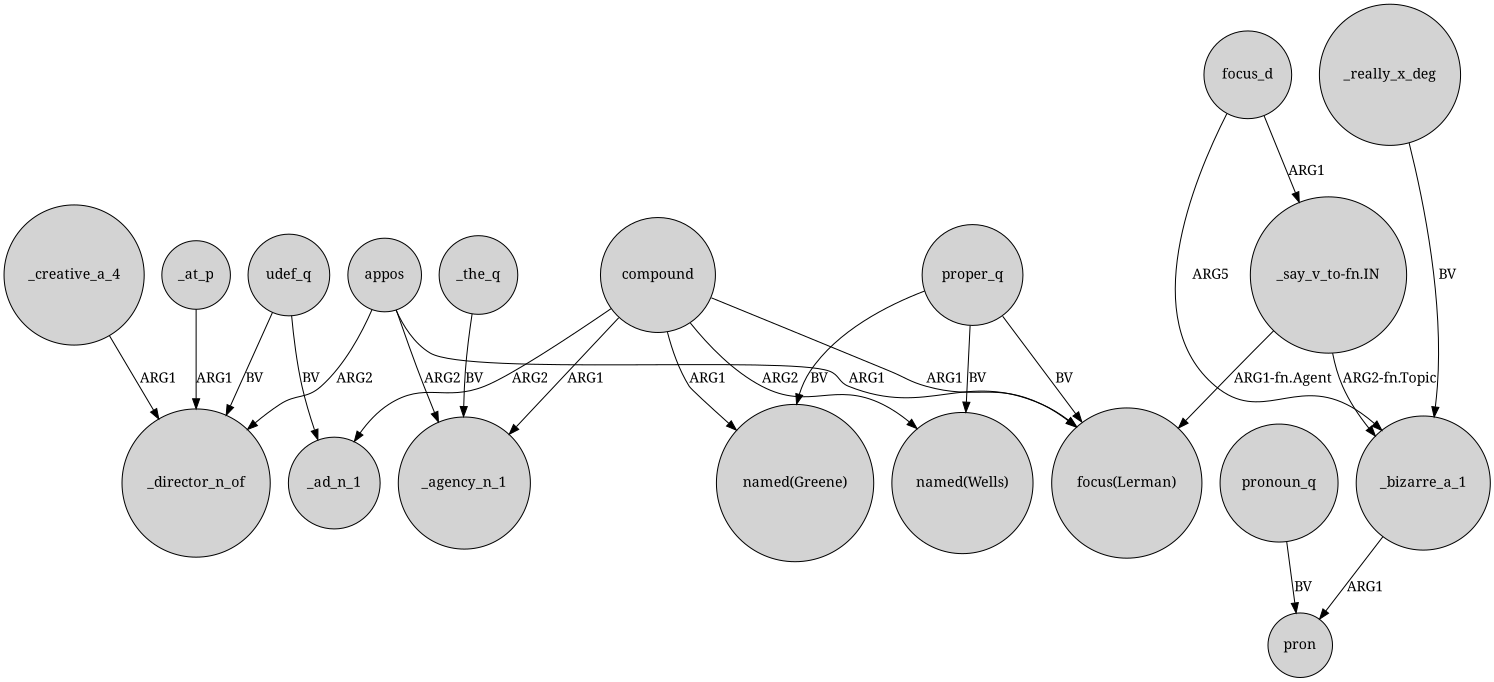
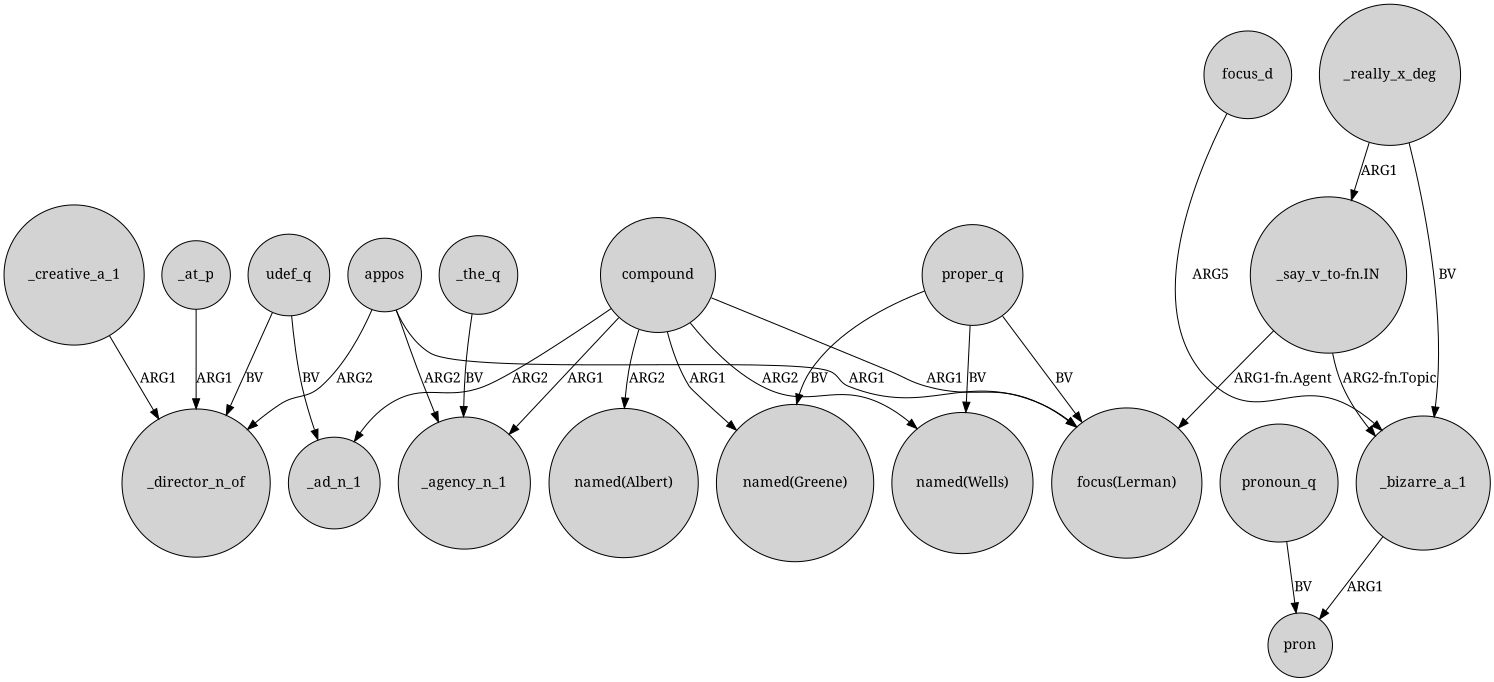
  digraph {
    fontname="Noto Serif"
    node [fontname="Noto Serif" shape=circle style=filled]
    edge [fontname="Noto Serif"]
    n1 [label="focus(Lerman)"]
    appos
    _director_n_of
    _agency_n_1
    _the_q
    compound
+   "named(Albert)"
    _ad_n_1
    "named(Greene)"
    "named(Wells)"
-   _creative_a_1 [label=_creative_a_4]
+   _creative_a_1
    proper_q
    _bizarre_a_1
    pron
    pronoun_q
    focus_d
    "_say_v_to-fn.IN"
    _at_p
    udef_q
    _really_x_deg
    appos -> n1 [label=ARG1]
    appos -> _director_n_of [label=ARG2]
    appos -> _agency_n_1 [label=ARG2]
    _the_q -> _agency_n_1 [label=BV]
    compound -> n1 [label=ARG1]
    compound -> _agency_n_1 [label=ARG1]
+   compound -> "named(Albert)" [label=ARG2]
    compound -> _ad_n_1 [label=ARG2]
    compound -> "named(Greene)" [label=ARG1]
    compound -> "named(Wells)" [label=ARG2]
    _creative_a_1 -> _director_n_of [label=ARG1]
    proper_q -> n1 [label=BV]
    proper_q -> "named(Greene)" [label=BV]
    proper_q -> "named(Wells)" [label=BV]
    _bizarre_a_1 -> pron [label=ARG1]
    pronoun_q -> pron [label=BV]
    focus_d -> _bizarre_a_1 [label=ARG5]
-   focus_d -> "_say_v_to-fn.IN" [label=ARG1]
+   _really_x_deg -> "_say_v_to-fn.IN" [label=ARG1]
    "_say_v_to-fn.IN" -> n1 [label="ARG1-fn.Agent"]
    "_say_v_to-fn.IN" -> _bizarre_a_1 [label="ARG2-fn.Topic"]
    _at_p -> _director_n_of [label=ARG1]
    udef_q -> _director_n_of [label=BV]
    udef_q -> _ad_n_1 [label=BV]
    _really_x_deg -> _bizarre_a_1 [label=BV]
  }
